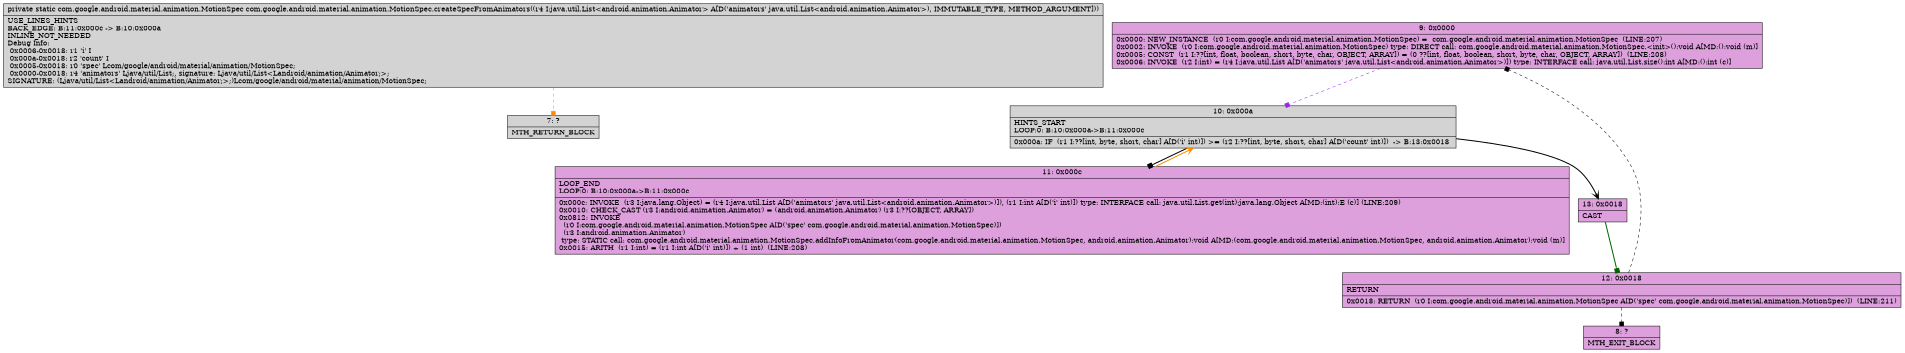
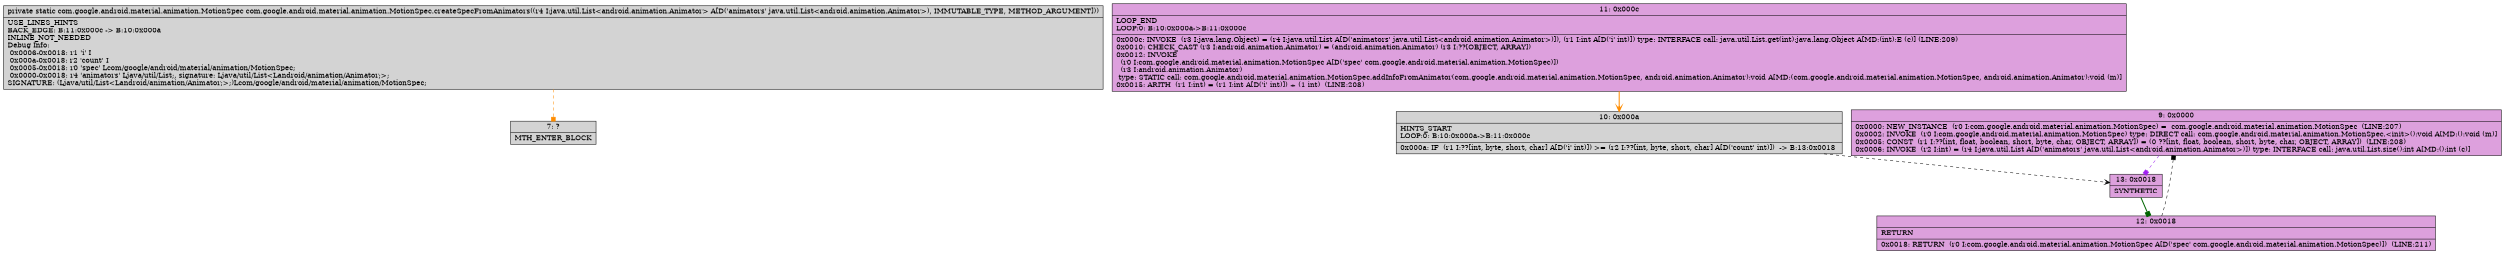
  digraph {
    node [fillcolor=plum shape=record style=filled]
    edge [arrowhead=box color=black style=dashed]
-   n1 [fillcolor=lightgrey label="{7\:\ ?|MTH_RETURN_BLOCK\l}"]
+   n1 [fillcolor=lightgrey label="{7\:\ ?|MTH_ENTER_BLOCK\l}"]
    n2 [label="{9\:\ 0x0000|0x0000: NEW_INSTANCE  (r0 I:com.google.android.material.animation.MotionSpec) =  com.google.android.material.animation.MotionSpec  (LINE:207)\l0x0002: INVOKE  (r0 I:com.google.android.material.animation.MotionSpec) type: DIRECT call: com.google.android.material.animation.MotionSpec.\<init\>():void A[MD:():void (m)]\l0x0005: CONST  (r1 I:??[int, float, boolean, short, byte, char, OBJECT, ARRAY]) = (0 ??[int, float, boolean, short, byte, char, OBJECT, ARRAY])  (LINE:208)\l0x0006: INVOKE  (r2 I:int) = (r4 I:java.util.List A[D('animators' java.util.List\<android.animation.Animator\>)]) type: INTERFACE call: java.util.List.size():int A[MD:():int (c)]\l}"]
    n3 [fillcolor=lightgrey label="{10\:\ 0x000a|HINTS_START\lLOOP:0: B:10:0x000a\-\>B:11:0x000c\l|0x000a: IF  (r1 I:??[int, byte, short, char] A[D('i' int)]) \>= (r2 I:??[int, byte, short, char] A[D('count' int)])  \-\> B:13:0x0018 \l}"]
-   n4 [label="{11\:\ 0x000c|LOOP_END\lLOOP:0: B:10:0x000a\-\>B:11:0x000c\l|0x000c: INVOKE  (r3 I:java.lang.Object) = (r4 I:java.util.List A[D('animators' java.util.List\<android.animation.Animator\>)]), (r1 I:int A[D('i' int)]) type: INTERFACE call: java.util.List.get(int):java.lang.Object A[MD:(int):E (c)] (LINE:209)\l0x0010: CHECK_CAST (r3 I:android.animation.Animator) = (android.animation.Animator) (r3 I:??[OBJECT, ARRAY]) \l0x0812: INVOKE  \l  (r0 I:com.google.android.material.animation.MotionSpec A[D('spec' com.google.android.material.animation.MotionSpec)])\l  (r3 I:android.animation.Animator)\l type: STATIC call: com.google.android.material.animation.MotionSpec.addInfoFromAnimator(com.google.android.material.animation.MotionSpec, android.animation.Animator):void A[MD:(com.google.android.material.animation.MotionSpec, android.animation.Animator):void (m)]\l0x0015: ARITH  (r1 I:int) = (r1 I:int A[D('i' int)]) + (1 int)  (LINE:208)\l}"]
-   n5 [label="{13\:\ 0x0018|CAST\l}"]
+   n4 [label="{11\:\ 0x000c|LOOP_END\lLOOP:0: B:10:0x000a\-\>B:11:0x000c\l|0x000c: INVOKE  (r3 I:java.lang.Object) = (r4 I:java.util.List A[D('animators' java.util.List\<android.animation.Animator\>)]), (r1 I:int A[D('i' int)]) type: INTERFACE call: java.util.List.get(int):java.lang.Object A[MD:(int):E (c)] (LINE:209)\l0x0010: CHECK_CAST (r3 I:android.animation.Animator) = (android.animation.Animator) (r3 I:??[OBJECT, ARRAY]) \l0x0012: INVOKE  \l  (r0 I:com.google.android.material.animation.MotionSpec A[D('spec' com.google.android.material.animation.MotionSpec)])\l  (r3 I:android.animation.Animator)\l type: STATIC call: com.google.android.material.animation.MotionSpec.addInfoFromAnimator(com.google.android.material.animation.MotionSpec, android.animation.Animator):void A[MD:(com.google.android.material.animation.MotionSpec, android.animation.Animator):void (m)]\l0x0015: ARITH  (r1 I:int) = (r1 I:int A[D('i' int)]) + (1 int)  (LINE:208)\l}"]
+   n5 [label="{13\:\ 0x0018|SYNTHETIC\l}"]
    n6 [label="{12\:\ 0x0018|RETURN\l|0x0018: RETURN  (r0 I:com.google.android.material.animation.MotionSpec A[D('spec' com.google.android.material.animation.MotionSpec)])  (LINE:211)\l}"]
-   n7 [label="{8\:\ ?|MTH_EXIT_BLOCK\l}"]
    n8 [fillcolor=lightgrey label="{private static com.google.android.material.animation.MotionSpec com.google.android.material.animation.MotionSpec.createSpecFromAnimators((r4 I:java.util.List\<android.animation.Animator\> A[D('animators' java.util.List\<android.animation.Animator\>), IMMUTABLE_TYPE, METHOD_ARGUMENT]))  | USE_LINES_HINTS\lBACK_EDGE: B:11:0x000c \-\> B:10:0x000a\lINLINE_NOT_NEEDED\lDebug Info:\l  0x0006\-0x0018: r1 'i' I\l  0x000a\-0x0018: r2 'count' I\l  0x0005\-0x0018: r0 'spec' Lcom\/google\/android\/material\/animation\/MotionSpec;\l  0x0000\-0x0018: r4 'animators' Ljava\/util\/List;, signature: Ljava\/util\/List\<Landroid\/animation\/Animator;\>;\lSIGNATURE: (Ljava\/util\/List\<Landroid\/animation\/Animator;\>;)Lcom\/google\/android\/material\/animation\/MotionSpec;\l}"]
-   n2 -> n3 [color=purple]
-   n3 -> n4 [style=bold]
-   n3 -> n5 [arrowhead=vee style=bold]
+   n2 -> n5 [color=purple]
+   n3 -> n5 [arrowhead=vee]
    n4 -> n3 [arrowhead=vee color=darkorange style=bold]
    n5 -> n6 [color=darkgreen style=bold]
    n6 -> n2
-   n6 -> n7
    n8 -> n1 [color=darkorange]
  }
